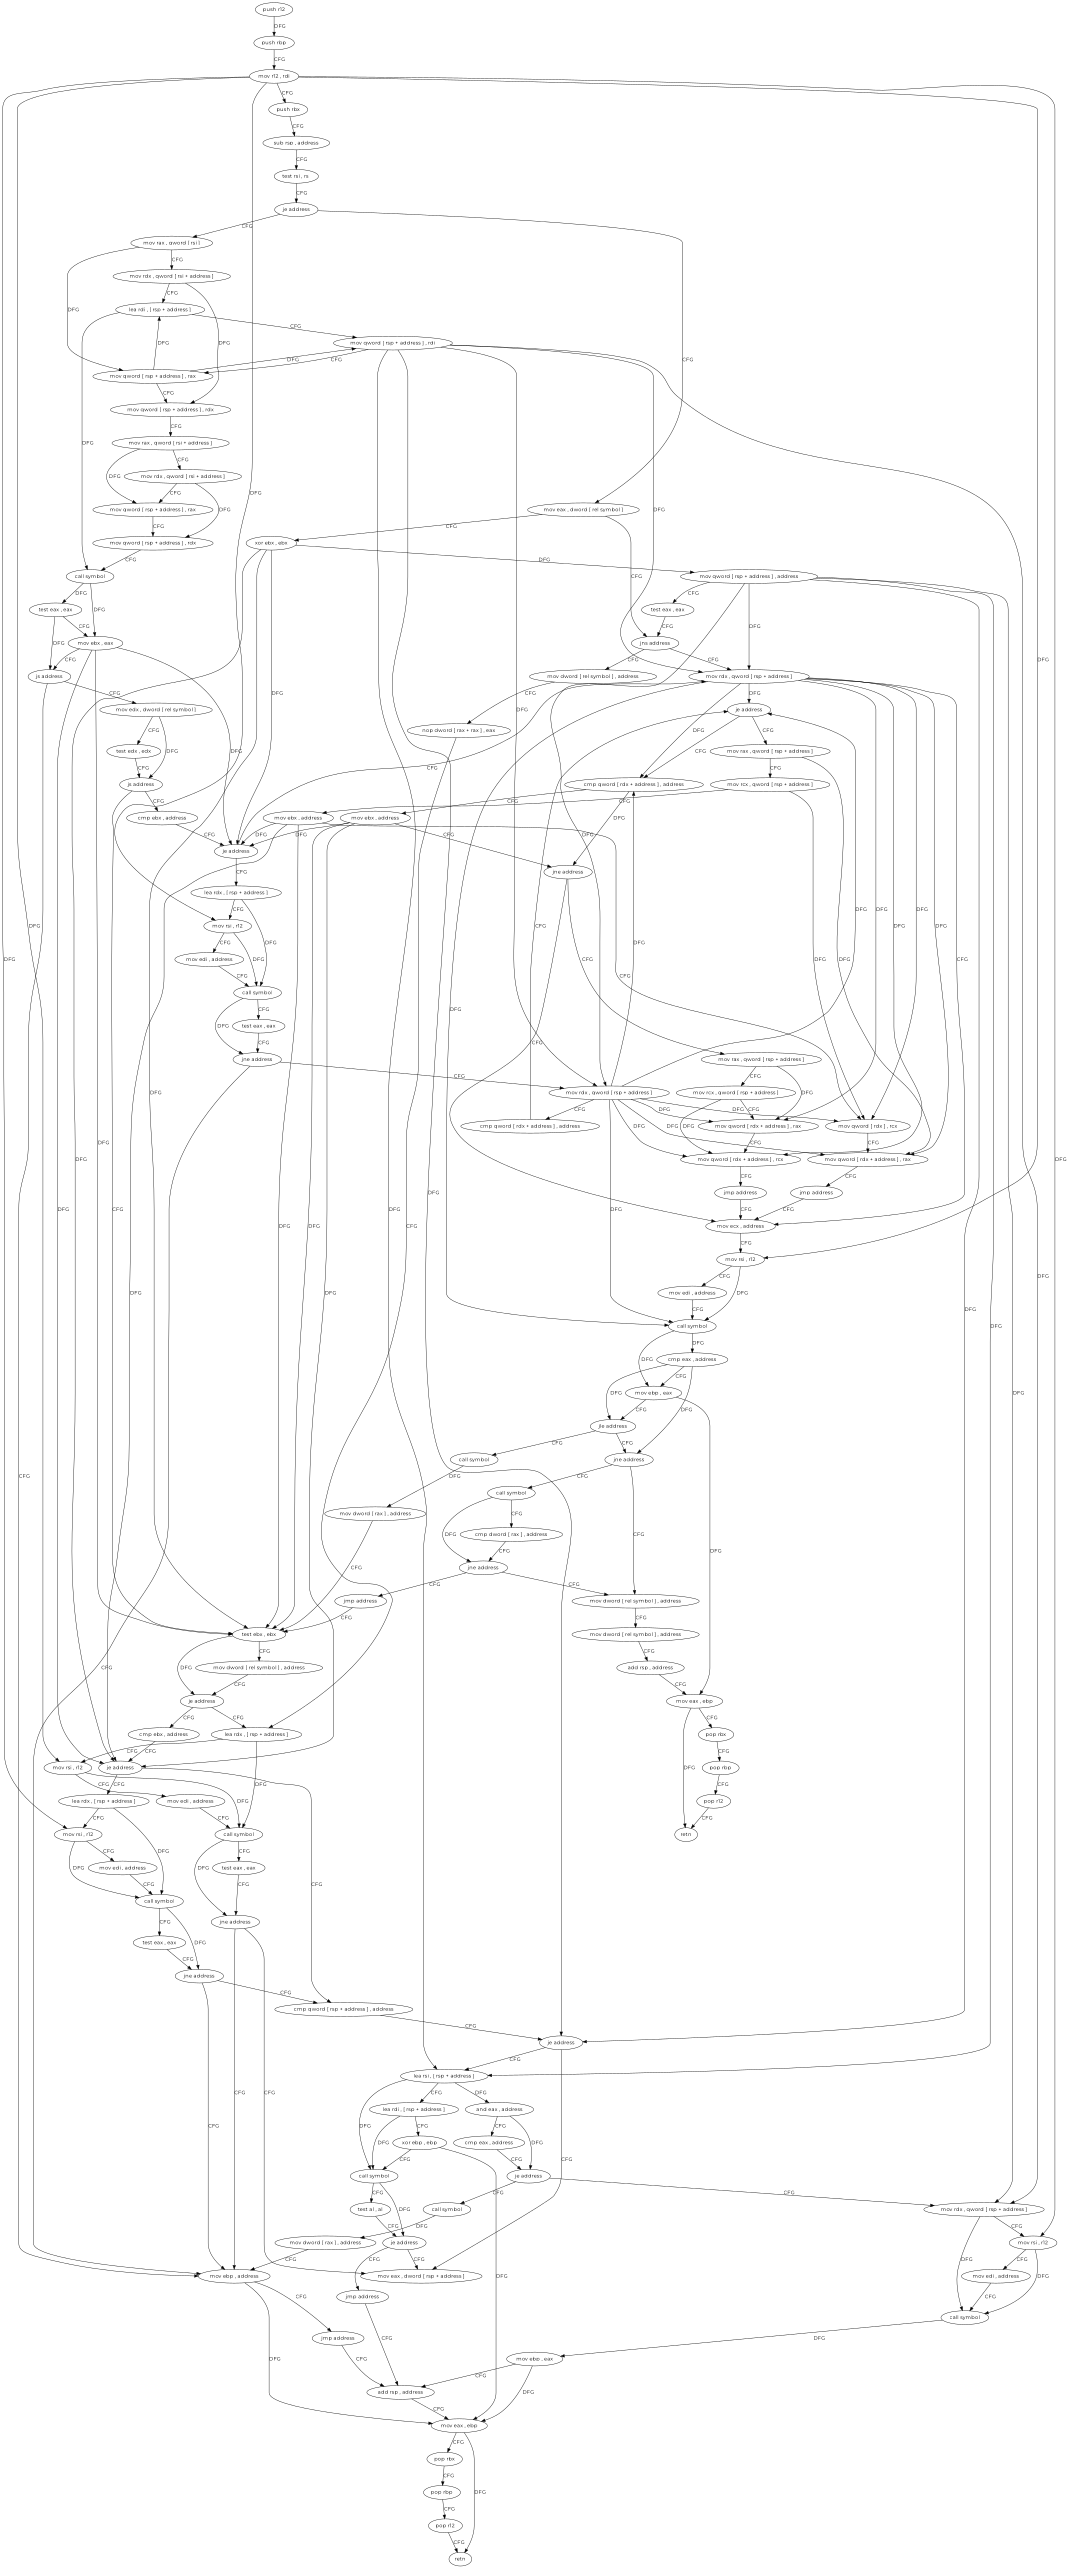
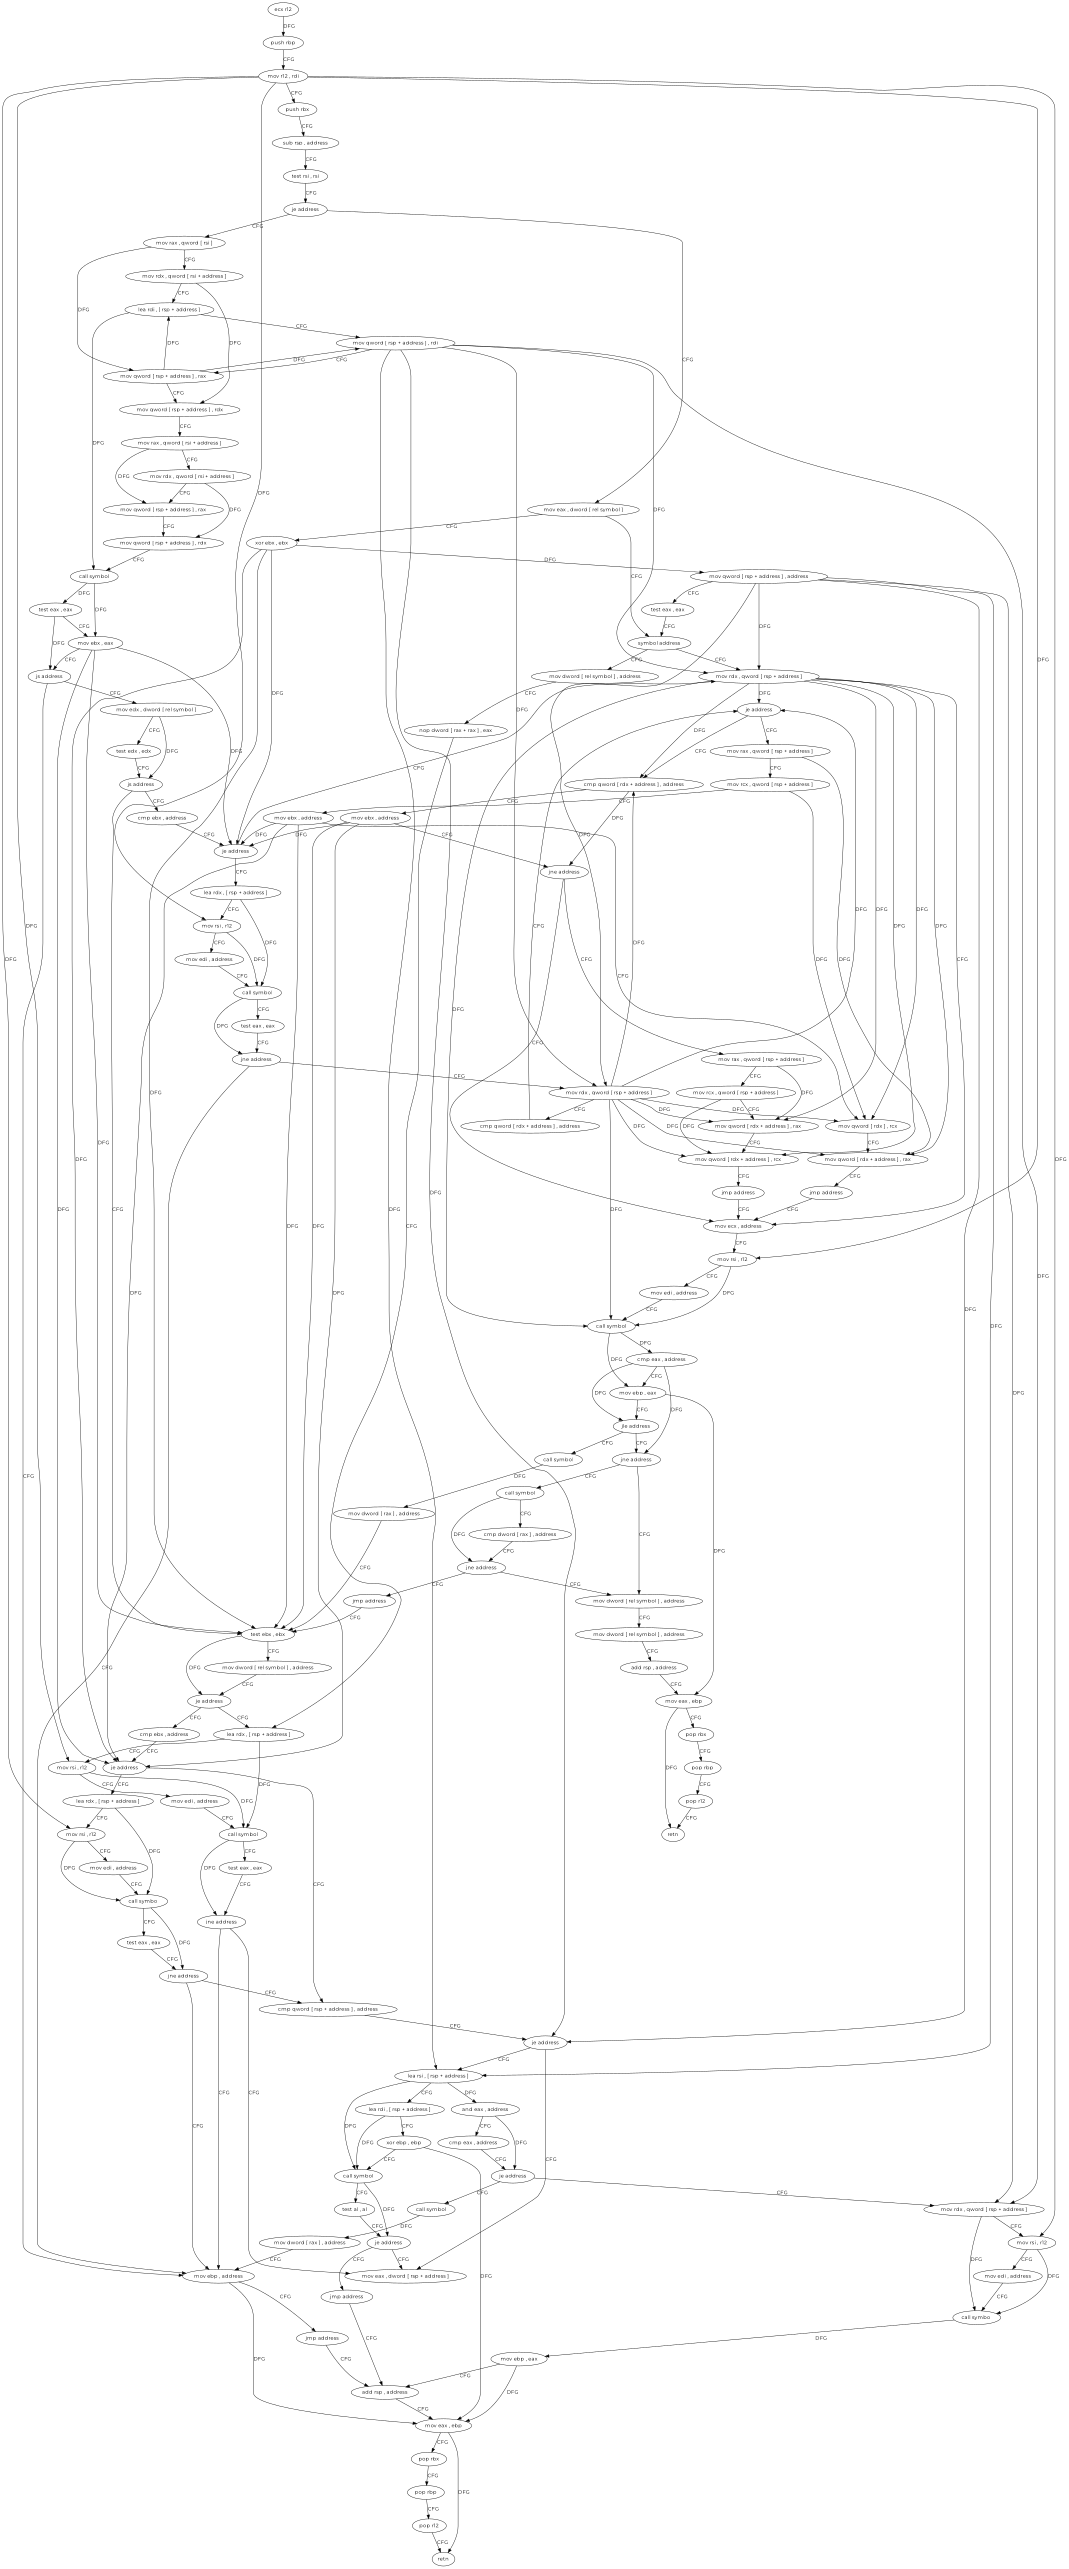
  digraph {
    fontname=Montserrat
    node [fontname=Montserrat]
    edge [fontname=Montserrat]
-   n1 [label="push r12"]
+   n1 [label="ecx r12"]
    n2 [label="push rbp"]
    n3 [label="mov r12 , rdi"]
    n4 [label="push rbx"]
    n5 [label="mov rsi , r12"]
    n6 [label="mov rsi , r12"]
    n7 [label="mov rsi , r12"]
    n8 [label="mov rsi , r12"]
    n9 [label="mov rsi , r12"]
    n10 [label="sub rsp , address"]
    n11 [label="call symbol"]
    n12 [label="mov edi , address"]
    n13 [label="call symbol"]
    n14 [label="mov edi , address"]
    n15 [label="call symbol"]
    n16 [label="mov edi , address"]
    n17 [label="call symbol"]
    n18 [label="mov edi , address"]
    n19 [label="call symbol"]
    n20 [label="mov edi , address"]
    n21 [label="test rsi , rsi"]
    n22 [label="je address"]
    n23 [label="mov eax , dword [ rel symbol ]"]
    n24 [label="mov rax , qword [ rsi ]"]
    n25 [label="xor ebx , ebx"]
-   n26 [label="jns address"]
+   n26 [label="symbol address"]
    n27 [label="mov rdx , qword [ rsi + address ]"]
    n28 [label="mov qword [ rsp + address ] , rax"]
    n29 [label="mov qword [ rsp + address ] , address"]
    n30 [label="test ebx , ebx"]
    n31 [label="je address"]
    n32 [label="je address"]
    n33 [label="mov rdx , qword [ rsp + address ]"]
    n34 [label="mov dword [ rel symbol ] , address"]
    n35 [label="lea rdi , [ rsp + address ]"]
    n36 [label="mov qword [ rsp + address ] , rdx"]
    n37 [label="mov qword [ rsp + address ] , rdi"]
    n38 [label="test eax , eax"]
    n39 [label="mov rdx , qword [ rsp + address ]"]
    n40 [label="mov rdx , qword [ rsp + address ]"]
    n41 [label="je address"]
    n42 [label="lea rsi , [ rsp + address ]"]
    n43 [label="mov dword [ rel symbol ] , address"]
    n44 [label="je address"]
    n45 [label="lea rdx , [ rsp + address ]"]
    n46 [label="cmp qword [ rsp + address ] , address"]
    n47 [label="lea rdx , [ rsp + address ]"]
    n48 [label="mov ecx , address"]
    n49 [label="je address"]
    n50 [label="cmp qword [ rdx + address ] , address"]
    n51 [label="mov qword [ rdx ] , rcx"]
    n52 [label="mov qword [ rdx + address ] , rax"]
    n53 [label="mov qword [ rdx + address ] , rax"]
    n54 [label="mov qword [ rdx + address ] , rcx"]
    n55 [label="cmp qword [ rdx + address ] , address"]
    n56 [label="mov eax , dword [ rsp + address ]"]
    n57 [label="and eax , address"]
    n58 [label="lea rdi , [ rsp + address ]"]
    n59 [label="call symbol"]
    n60 [label="nop dword [ rax + rax ] , eax"]
    n61 [label="mov rax , qword [ rsp + address ]"]
    n62 [label="mov ebx , address"]
    n63 [label="jne address"]
    n64 [label="jmp address"]
    n65 [label="cmp eax , address"]
    n66 [label="mov ebp , eax"]
    n67 [label="jmp address"]
    n68 [label="lea rdx , [ rsp + address ]"]
    n69 [label="call symbol"]
    n70 [label="mov rax , qword [ rsi + address ]"]
    n71 [label="test eax , eax"]
    n72 [label="mov ebx , eax"]
    n73 [label="mov rdx , qword [ rsi + address ]"]
    n74 [label="mov qword [ rsp + address ] , rax"]
    n75 [label="mov qword [ rsp + address ] , rdx"]
    n76 [label="js address"]
    n77 [label="mov ebp , address"]
    n78 [label="mov edx , dword [ rel symbol ]"]
    n79 [label="jmp address"]
    n80 [label="mov eax , ebp"]
    n81 [label="test edx , edx"]
    n82 [label="js address"]
    n83 [label="add rsp , address"]
    n84 [label="pop rbx"]
    n85 [label=retn]
    n86 [label="cmp ebx , address"]
    n87 [label="test eax , eax"]
    n88 [label="jne address"]
    n89 [label="cmp ebx , address"]
    n90 [label="jne address"]
    n91 [label="call symbol"]
    n92 [label="mov dword [ rel symbol ] , address"]
    n93 [label="cmp dword [ rax ] , address"]
    n94 [label="jne address"]
    n95 [label="mov dword [ rel symbol ] , address"]
    n96 [label="jmp address"]
    n97 [label="add rsp , address"]
    n98 [label="call symbol"]
    n99 [label="mov dword [ rax ] , address"]
    n100 [label="cmp eax , address"]
    n101 [label="je address"]
    n102 [label="call symbol"]
    n103 [label="mov dword [ rax ] , address"]
    n104 [label="mov ebp , eax"]
    n105 [label="pop rbp"]
    n106 [label="pop r12"]
    n107 [label="test eax , eax"]
    n108 [label="jne address"]
    n109 [label="mov eax , ebp"]
    n110 [label="pop rbx"]
    n111 [label=retn]
    n112 [label="pop rbp"]
    n113 [label="pop r12"]
    n114 [label="test eax , eax"]
    n115 [label="jne address"]
    n116 [label="xor ebp , ebp"]
    n117 [label="test al , al"]
    n118 [label="je address"]
    n119 [label="mov rcx , qword [ rsp + address ]"]
    n120 [label="mov ebx , address"]
    n121 [label="mov rax , qword [ rsp + address ]"]
    n122 [label="jmp address"]
    n123 [label="mov rcx , qword [ rsp + address ]"]
    n124 [label="jle address"]
    n1 -> n2 [label=DFG]
    n2 -> n3 [label=CFG]
    n3 -> n4 [label=CFG]
    n3 -> n5 [label=DFG]
    n3 -> n6 [label=DFG]
    n3 -> n7 [label=DFG]
    n3 -> n8 [label=DFG]
    n3 -> n9 [label=DFG]
    n4 -> n10 [label=CFG]
    n5 -> n11 [label=DFG]
    n5 -> n12 [label=CFG]
    n6 -> n13 [label=DFG]
    n6 -> n14 [label=CFG]
    n7 -> n15 [label=DFG]
    n7 -> n16 [label=CFG]
    n8 -> n17 [label=DFG]
    n8 -> n18 [label=CFG]
    n9 -> n19 [label=DFG]
    n9 -> n20 [label=CFG]
    n10 -> n21 [label=CFG]
    n11 -> n87 [label=CFG]
    n11 -> n88 [label=DFG]
    n12 -> n11 [label=CFG]
    n13 -> n104 [label=DFG]
    n14 -> n13 [label=CFG]
    n15 -> n107 [label=CFG]
    n15 -> n108 [label=DFG]
    n16 -> n15 [label=CFG]
    n17 -> n114 [label=CFG]
    n17 -> n115 [label=DFG]
    n18 -> n17 [label=CFG]
    n19 -> n65 [label=DFG]
    n19 -> n66 [label=DFG]
    n20 -> n19 [label=CFG]
    n21 -> n22 [label=CFG]
    n22 -> n23 [label=CFG]
    n22 -> n24 [label=CFG]
    n23 -> n25 [label=CFG]
    n23 -> n26 [label=CFG]
    n24 -> n27 [label=CFG]
    n24 -> n28 [label=DFG]
    n25 -> n29 [label=DFG]
    n25 -> n30 [label=DFG]
    n25 -> n31 [label=DFG]
    n25 -> n32 [label=DFG]
    n26 -> n33 [label=CFG]
    n26 -> n34 [label=CFG]
    n27 -> n35 [label=CFG]
    n27 -> n36 [label=DFG]
    n28 -> n35 [label=DFG]
    n28 -> n36 [label=CFG]
    n28 -> n37 [label=DFG]
    n29 -> n33 [label=DFG]
    n29 -> n38 [label=CFG]
    n29 -> n39 [label=DFG]
    n29 -> n40 [label=DFG]
    n29 -> n41 [label=DFG]
    n29 -> n42 [label=DFG]
    n30 -> n43 [label=CFG]
    n30 -> n44 [label=DFG]
    n31 -> n33 [label=CFG]
    n31 -> n45 [label=CFG]
    n32 -> n46 [label=CFG]
    n32 -> n47 [label=CFG]
    n33 -> n19 [label=DFG]
    n33 -> n48 [label=CFG]
    n33 -> n49 [label=DFG]
    n33 -> n50 [label=DFG]
    n33 -> n51 [label=DFG]
    n33 -> n52 [label=DFG]
    n33 -> n53 [label=DFG]
    n33 -> n54 [label=DFG]
    n34 -> n60 [label=CFG]
    n35 -> n37 [label=CFG]
    n35 -> n69 [label=DFG]
    n36 -> n70 [label=CFG]
    n37 -> n28 [label=CFG]
    n37 -> n33 [label=DFG]
    n37 -> n39 [label=DFG]
    n37 -> n40 [label=DFG]
    n37 -> n41 [label=DFG]
    n37 -> n42 [label=DFG]
    n38 -> n26 [label=CFG]
    n39 -> n6 [label=CFG]
    n39 -> n13 [label=DFG]
    n40 -> n19 [label=DFG]
    n40 -> n49 [label=DFG]
    n40 -> n50 [label=DFG]
    n40 -> n51 [label=DFG]
    n40 -> n52 [label=DFG]
    n40 -> n53 [label=DFG]
    n40 -> n54 [label=DFG]
    n40 -> n55 [label=CFG]
    n41 -> n42 [label=CFG]
    n41 -> n56 [label=CFG]
    n42 -> n57 [label=DFG]
    n42 -> n58 [label=CFG]
    n42 -> n59 [label=DFG]
    n43 -> n44 [label=CFG]
    n44 -> n68 [label=CFG]
    n44 -> n89 [label=CFG]
    n45 -> n7 [label=CFG]
    n45 -> n15 [label=DFG]
    n46 -> n41 [label=CFG]
    n47 -> n8 [label=CFG]
    n47 -> n17 [label=DFG]
    n48 -> n9 [label=CFG]
    n49 -> n50 [label=CFG]
    n49 -> n61 [label=CFG]
    n50 -> n62 [label=CFG]
    n50 -> n63 [label=DFG]
    n51 -> n52 [label=CFG]
    n52 -> n64 [label=CFG]
    n53 -> n54 [label=CFG]
    n54 -> n67 [label=CFG]
    n55 -> n49 [label=CFG]
    n57 -> n100 [label=CFG]
    n57 -> n101 [label=DFG]
    n58 -> n59 [label=DFG]
    n58 -> n116 [label=CFG]
    n59 -> n117 [label=CFG]
    n59 -> n118 [label=DFG]
    n60 -> n68 [label=CFG]
    n61 -> n52 [label=DFG]
    n61 -> n119 [label=CFG]
    n62 -> n30 [label=DFG]
    n62 -> n31 [label=DFG]
    n62 -> n32 [label=DFG]
    n62 -> n63 [label=CFG]
    n63 -> n48 [label=CFG]
    n63 -> n121 [label=CFG]
    n64 -> n48 [label=CFG]
    n65 -> n66 [label=CFG]
    n65 -> n90 [label=DFG]
    n65 -> n124 [label=DFG]
    n66 -> n109 [label=DFG]
    n66 -> n124 [label=CFG]
    n67 -> n48 [label=CFG]
    n68 -> n5 [label=CFG]
    n68 -> n11 [label=DFG]
    n69 -> n71 [label=DFG]
    n69 -> n72 [label=DFG]
    n70 -> n73 [label=CFG]
    n70 -> n74 [label=DFG]
    n71 -> n72 [label=CFG]
    n71 -> n76 [label=DFG]
    n72 -> n30 [label=DFG]
    n72 -> n31 [label=DFG]
    n72 -> n32 [label=DFG]
    n72 -> n76 [label=CFG]
    n73 -> n74 [label=CFG]
    n73 -> n75 [label=DFG]
    n74 -> n75 [label=CFG]
    n75 -> n69 [label=CFG]
    n76 -> n77 [label=CFG]
    n76 -> n78 [label=CFG]
    n77 -> n79 [label=CFG]
    n77 -> n80 [label=DFG]
    n78 -> n81 [label=CFG]
    n78 -> n82 [label=DFG]
    n79 -> n83 [label=CFG]
    n80 -> n84 [label=CFG]
    n80 -> n85 [label=DFG]
    n81 -> n82 [label=CFG]
    n82 -> n30 [label=CFG]
    n82 -> n86 [label=CFG]
    n83 -> n80 [label=CFG]
    n84 -> n105 [label=CFG]
    n86 -> n31 [label=CFG]
    n87 -> n88 [label=CFG]
    n88 -> n56 [label=CFG]
    n88 -> n77 [label=CFG]
    n89 -> n32 [label=CFG]
    n90 -> n91 [label=CFG]
    n90 -> n92 [label=CFG]
    n91 -> n93 [label=CFG]
    n91 -> n94 [label=DFG]
    n92 -> n95 [label=CFG]
    n93 -> n94 [label=CFG]
    n94 -> n92 [label=CFG]
    n94 -> n96 [label=CFG]
    n95 -> n97 [label=CFG]
    n96 -> n30 [label=CFG]
    n97 -> n109 [label=CFG]
    n98 -> n99 [label=DFG]
    n99 -> n30 [label=CFG]
    n100 -> n101 [label=CFG]
    n101 -> n39 [label=CFG]
    n101 -> n102 [label=CFG]
    n102 -> n103 [label=DFG]
    n103 -> n77 [label=CFG]
    n104 -> n80 [label=DFG]
    n104 -> n83 [label=CFG]
    n105 -> n106 [label=CFG]
    n106 -> n85 [label=CFG]
    n107 -> n108 [label=CFG]
    n108 -> n40 [label=CFG]
    n108 -> n77 [label=CFG]
    n109 -> n110 [label=CFG]
    n109 -> n111 [label=DFG]
    n110 -> n112 [label=CFG]
    n112 -> n113 [label=CFG]
    n113 -> n111 [label=CFG]
    n114 -> n115 [label=CFG]
    n115 -> n46 [label=CFG]
    n115 -> n77 [label=CFG]
    n116 -> n59 [label=CFG]
    n116 -> n80 [label=DFG]
    n117 -> n118 [label=CFG]
    n118 -> n56 [label=CFG]
    n118 -> n122 [label=CFG]
    n119 -> n51 [label=DFG]
    n119 -> n120 [label=CFG]
    n120 -> n30 [label=DFG]
    n120 -> n31 [label=DFG]
    n120 -> n32 [label=DFG]
    n120 -> n51 [label=CFG]
    n121 -> n53 [label=DFG]
    n121 -> n123 [label=CFG]
    n122 -> n83 [label=CFG]
    n123 -> n53 [label=CFG]
    n123 -> n54 [label=DFG]
    n124 -> n90 [label=CFG]
    n124 -> n98 [label=CFG]
  }
